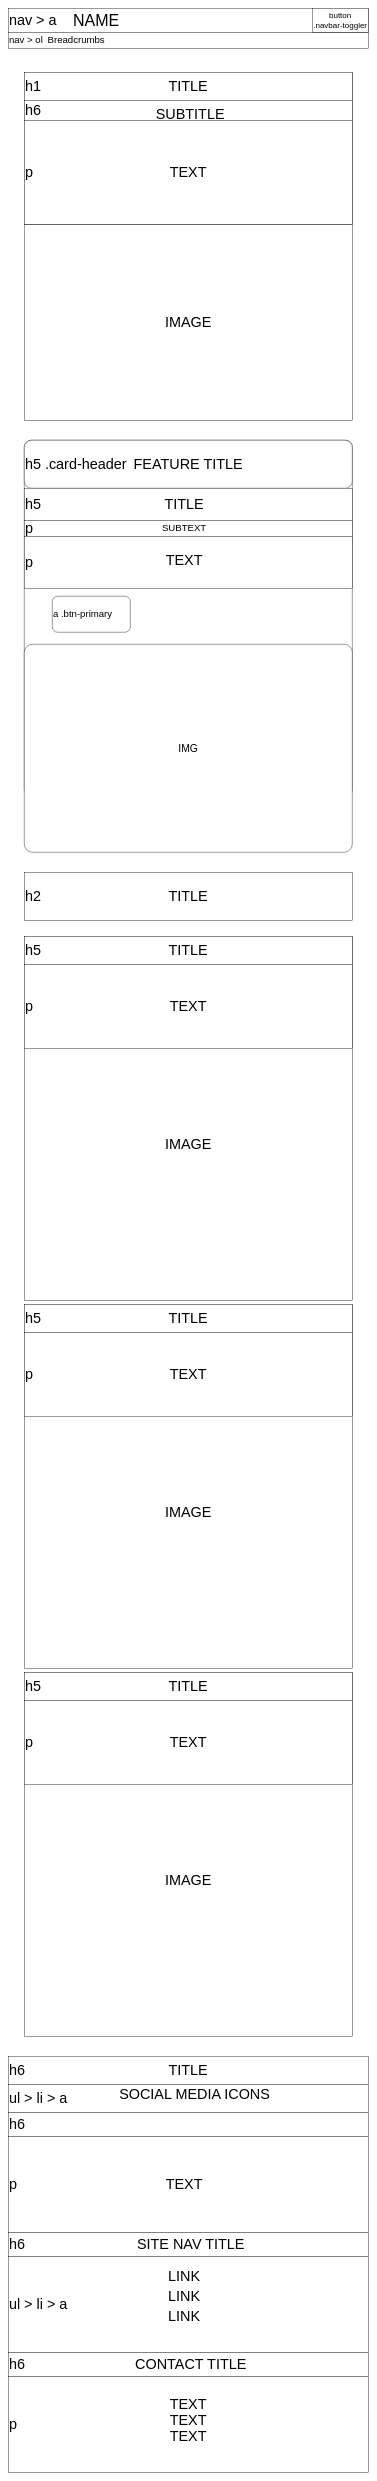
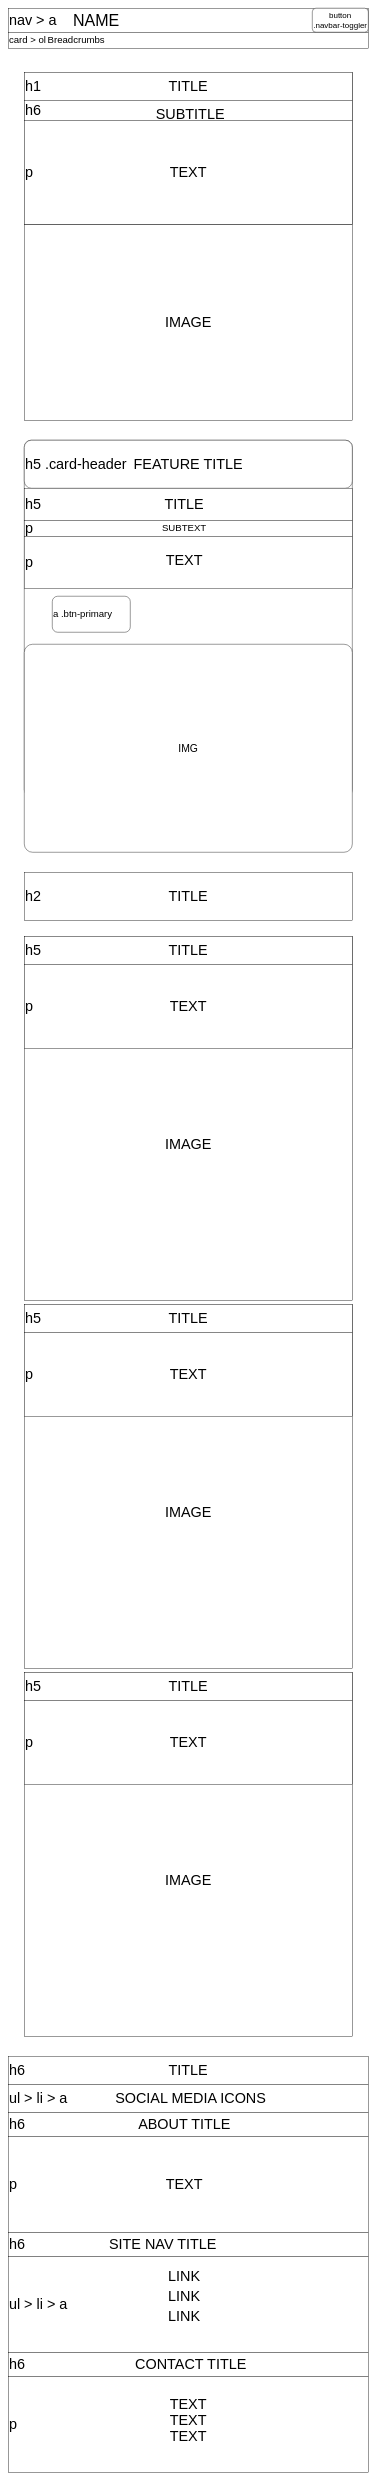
  <mxCell id="0" />
  <mxCell id="1" parent="0" />
  <mxCell id="2" value="" parent="1" style="rounded=0;whiteSpace=wrap;html=1;" vertex="1"><mxGeometry as="geometry" width="820" height="910" x="60" y="2340" /></mxCell>
  <mxCell id="3" value="&lt;div align=&quot;left&quot;&gt;&lt;font style=&quot;font-size: 36px&quot;&gt;nav &amp;gt; a&lt;/font&gt;&lt;/div&gt;" parent="1" style="rounded=0;whiteSpace=wrap;html=1;align=left;" vertex="1"><mxGeometry as="geometry" width="900" height="60" x="20" y="20" /></mxCell>
- <mxCell id="4" value="&lt;div align=&quot;left&quot;&gt;&lt;font style=&quot;font-size: 24px&quot;&gt;nav &amp;gt; ol&lt;/font&gt;&lt;/div&gt;" parent="1" style="rounded=0;whiteSpace=wrap;html=1;align=left;" vertex="1"><mxGeometry as="geometry" width="900" height="40" y="80" x="20" /></mxCell>
+ <mxCell id="4" value="&lt;div align=&quot;left&quot;&gt;&lt;font style=&quot;font-size: 24px&quot;&gt;card &amp;gt; ol&lt;/font&gt;&lt;/div&gt;" parent="1" style="rounded=0;whiteSpace=wrap;html=1;align=left;" vertex="1"><mxGeometry as="geometry" width="900" height="40" y="80" x="20" /></mxCell>
  <mxCell id="5" value="" parent="1" style="rounded=0;whiteSpace=wrap;html=1;" vertex="1"><mxGeometry as="geometry" width="820" height="380" x="60" y="180" /></mxCell>
- <mxCell id="6" value="&lt;font style=&quot;font-size: 20px&quot;&gt;button&lt;br&gt;.navbar-toggler&lt;/font&gt;" parent="1" style="rounded=0;whiteSpace=wrap;html=1;" vertex="1"><mxGeometry as="geometry" width="140" height="60" x="780" y="20" /></mxCell>
+ <mxCell id="6" value="&lt;font style=&quot;font-size: 20px&quot;&gt;button&lt;br&gt;.navbar-toggler&lt;/font&gt;" parent="1" style="whiteSpace=wrap;html=1;rounded=1;" vertex="1"><mxGeometry as="geometry" width="140" height="60" x="780" y="20" /></mxCell>
  <mxCell id="7" value="&lt;font style=&quot;font-size: 36px&quot;&gt;IMAGE&lt;/font&gt;" parent="1" style="rounded=0;whiteSpace=wrap;html=1;" vertex="1"><mxGeometry as="geometry" width="820" height="490" x="60" y="560" /></mxCell>
  <mxCell id="8" value="" parent="1" style="rounded=1;whiteSpace=wrap;html=1;arcSize=2;" vertex="1"><mxGeometry as="geometry" width="820" height="890" x="60" y="1100" /></mxCell>
  <mxCell id="9" value="&lt;div align=&quot;left&quot;&gt;&lt;font style=&quot;font-size: 36px&quot;&gt;h5 .card-header&lt;/font&gt;&lt;/div&gt;" parent="1" style="rounded=1;whiteSpace=wrap;html=1;align=left;" vertex="1"><mxGeometry as="geometry" width="820" height="120" x="60" y="1100" /></mxCell>
  <mxCell id="10" value="&lt;font style=&quot;font-size: 26px&quot;&gt;IMG&lt;/font&gt;" parent="1" style="rounded=1;whiteSpace=wrap;html=1;arcSize=4;" vertex="1"><mxGeometry as="geometry" width="820" height="520" x="60" y="1610" /></mxCell>
  <mxCell id="11" value="&lt;div align=&quot;left&quot;&gt;&lt;font style=&quot;font-size: 36px&quot;&gt;h5&lt;/font&gt;&lt;/div&gt;" parent="1" style="rounded=0;whiteSpace=wrap;html=1;align=left;" vertex="1"><mxGeometry as="geometry" width="820" height="80" x="60" y="1220" /></mxCell>
  <mxCell id="12" value="&lt;div align=&quot;left&quot;&gt;&lt;font style=&quot;font-size: 36px&quot;&gt;p&lt;/font&gt;&lt;/div&gt;" parent="1" style="rounded=0;whiteSpace=wrap;html=1;align=left;" vertex="1"><mxGeometry as="geometry" width="820" height="40" x="60" y="1300" /></mxCell>
  <mxCell id="13" value="&lt;div align=&quot;left&quot;&gt;&lt;font style=&quot;font-size: 36px&quot;&gt;p&lt;/font&gt;&lt;/div&gt;" parent="1" style="rounded=0;whiteSpace=wrap;html=1;align=left;" vertex="1"><mxGeometry as="geometry" width="820" height="130" x="60" y="1340" /></mxCell>
  <mxCell id="14" value="&lt;div align=&quot;left&quot;&gt;&lt;font style=&quot;font-size: 24px&quot;&gt;a .btn-primary&lt;/font&gt;&lt;/div&gt;" parent="1" style="rounded=1;whiteSpace=wrap;html=1;align=left;" vertex="1"><mxGeometry x="130" y="1490" as="geometry" width="195" height="90" /></mxCell>
  <mxCell id="15" value="&lt;div align=&quot;left&quot;&gt;&lt;font style=&quot;font-size: 36px&quot;&gt;h2&lt;/font&gt;&lt;br&gt;&lt;/div&gt;" parent="1" style="rounded=0;whiteSpace=wrap;html=1;align=left;" vertex="1"><mxGeometry as="geometry" width="820" height="120" x="60" y="2180" /></mxCell>
  <mxCell id="16" value="&lt;div align=&quot;left&quot; style=&quot;font-size: 36px&quot;&gt;h5&lt;font style=&quot;line-height: 100% ; font-size: 36px&quot;&gt; &amp;nbsp; &amp;nbsp; &amp;nbsp; &amp;nbsp; &amp;nbsp; &amp;nbsp; &amp;nbsp; &amp;nbsp; &amp;nbsp; &amp;nbsp; &amp;nbsp; &amp;nbsp; &amp;nbsp; &amp;nbsp; &amp;nbsp; &amp;nbsp; &amp;nbsp; &amp;nbsp; &amp;nbsp; &amp;nbsp; &amp;nbsp; &amp;nbsp; &amp;nbsp; &amp;nbsp; &amp;nbsp; &amp;nbsp; &amp;nbsp; &amp;nbsp; &amp;nbsp; &amp;nbsp; &amp;nbsp; &amp;nbsp; &amp;nbsp; &amp;nbsp; &amp;nbsp; &amp;nbsp; &amp;nbsp; &amp;nbsp;&lt;/font&gt;&lt;/div&gt;" parent="1" style="rounded=0;whiteSpace=wrap;html=1;align=left;" vertex="1"><mxGeometry as="geometry" width="820" height="70" x="60" y="2340" /></mxCell>
  <mxCell id="17" value="&lt;div align=&quot;left&quot;&gt;&lt;font style=&quot;font-size: 36px&quot;&gt;p&lt;/font&gt;&lt;/div&gt;" parent="1" style="rounded=0;whiteSpace=wrap;html=1;align=left;" vertex="1"><mxGeometry as="geometry" width="820" height="210" x="60" y="2410" /></mxCell>
  <mxCell id="18" value="&lt;font style=&quot;font-size: 36px&quot;&gt;TITLE&lt;/font&gt;" parent="1" style="text;html=1;strokeColor=none;fillColor=none;align=center;verticalAlign=middle;whiteSpace=wrap;rounded=0;" vertex="1"><mxGeometry as="geometry" width="110" height="20" x="415" y="2365" /></mxCell>
  <mxCell id="19" value="&lt;font style=&quot;font-size: 36px&quot;&gt;TEXT&lt;/font&gt;" parent="1" style="text;html=1;strokeColor=none;fillColor=none;align=center;verticalAlign=middle;whiteSpace=wrap;rounded=0;" vertex="1"><mxGeometry as="geometry" width="110" height="20" x="415" y="2505" /></mxCell>
  <mxCell id="20" value="&lt;font style=&quot;font-size: 36px&quot;&gt;IMAGE&lt;/font&gt;" parent="1" style="text;html=1;strokeColor=none;fillColor=none;align=center;verticalAlign=middle;whiteSpace=wrap;rounded=0;" vertex="1"><mxGeometry as="geometry" width="110" height="20" x="415" y="2850" /></mxCell>
  <mxCell id="21" value="&lt;font style=&quot;font-size: 36px&quot;&gt;TITLE&lt;/font&gt;" parent="1" style="text;html=1;strokeColor=none;fillColor=none;align=center;verticalAlign=middle;whiteSpace=wrap;rounded=0;" vertex="1"><mxGeometry as="geometry" width="110" height="20" x="415" y="2230" /></mxCell>
  <mxCell id="22" value="" parent="1" style="rounded=0;whiteSpace=wrap;html=1;" vertex="1"><mxGeometry as="geometry" width="820" height="910" x="60" y="3260" /></mxCell>
  <mxCell id="23" value="&lt;div align=&quot;left&quot; style=&quot;font-size: 36px&quot;&gt;h5&lt;font style=&quot;line-height: 100% ; font-size: 36px&quot;&gt; &amp;nbsp; &amp;nbsp; &amp;nbsp; &amp;nbsp; &amp;nbsp; &amp;nbsp; &amp;nbsp; &amp;nbsp; &amp;nbsp; &amp;nbsp; &amp;nbsp; &amp;nbsp; &amp;nbsp; &amp;nbsp; &amp;nbsp; &amp;nbsp; &amp;nbsp; &amp;nbsp; &amp;nbsp; &amp;nbsp; &amp;nbsp; &amp;nbsp; &amp;nbsp; &amp;nbsp; &amp;nbsp; &amp;nbsp; &amp;nbsp; &amp;nbsp; &amp;nbsp; &amp;nbsp; &amp;nbsp; &amp;nbsp; &amp;nbsp; &amp;nbsp; &amp;nbsp; &amp;nbsp; &amp;nbsp; &amp;nbsp;&lt;/font&gt;&lt;/div&gt;" parent="1" style="rounded=0;whiteSpace=wrap;html=1;align=left;" vertex="1"><mxGeometry as="geometry" width="820" height="70" x="60" y="3260" /></mxCell>
  <mxCell id="24" value="&lt;div align=&quot;left&quot;&gt;&lt;font style=&quot;font-size: 36px&quot;&gt;p&lt;/font&gt;&lt;/div&gt;" parent="1" style="rounded=0;whiteSpace=wrap;html=1;align=left;" vertex="1"><mxGeometry as="geometry" width="820" height="210" x="60" y="3330" /></mxCell>
  <mxCell id="25" value="&lt;font style=&quot;font-size: 36px&quot;&gt;TITLE&lt;/font&gt;" parent="1" style="text;html=1;strokeColor=none;fillColor=none;align=center;verticalAlign=middle;whiteSpace=wrap;rounded=0;" vertex="1"><mxGeometry as="geometry" width="110" height="20" x="415" y="3285" /></mxCell>
  <mxCell id="26" value="&lt;font style=&quot;font-size: 36px&quot;&gt;TEXT&lt;/font&gt;" parent="1" style="text;html=1;strokeColor=none;fillColor=none;align=center;verticalAlign=middle;whiteSpace=wrap;rounded=0;" vertex="1"><mxGeometry as="geometry" width="110" height="20" x="415" y="3425" /></mxCell>
  <mxCell id="27" value="&lt;font style=&quot;font-size: 36px&quot;&gt;IMAGE&lt;/font&gt;" parent="1" style="text;html=1;strokeColor=none;fillColor=none;align=center;verticalAlign=middle;whiteSpace=wrap;rounded=0;" vertex="1"><mxGeometry as="geometry" width="110" height="20" x="415" y="3770" /></mxCell>
  <mxCell id="28" value="" parent="1" style="rounded=0;whiteSpace=wrap;html=1;" vertex="1"><mxGeometry as="geometry" width="820" height="910" x="60" y="4180" /></mxCell>
  <mxCell id="29" value="&lt;div align=&quot;left&quot; style=&quot;font-size: 36px&quot;&gt;h5&lt;font style=&quot;line-height: 100% ; font-size: 36px&quot;&gt; &amp;nbsp; &amp;nbsp; &amp;nbsp; &amp;nbsp; &amp;nbsp; &amp;nbsp; &amp;nbsp; &amp;nbsp; &amp;nbsp; &amp;nbsp; &amp;nbsp; &amp;nbsp; &amp;nbsp; &amp;nbsp; &amp;nbsp; &amp;nbsp; &amp;nbsp; &amp;nbsp; &amp;nbsp; &amp;nbsp; &amp;nbsp; &amp;nbsp; &amp;nbsp; &amp;nbsp; &amp;nbsp; &amp;nbsp; &amp;nbsp; &amp;nbsp; &amp;nbsp; &amp;nbsp; &amp;nbsp; &amp;nbsp; &amp;nbsp; &amp;nbsp; &amp;nbsp; &amp;nbsp; &amp;nbsp; &amp;nbsp;&lt;/font&gt;&lt;/div&gt;" parent="1" style="rounded=0;whiteSpace=wrap;html=1;align=left;" vertex="1"><mxGeometry as="geometry" width="820" height="70" x="60" y="4180" /></mxCell>
  <mxCell id="30" value="&lt;div align=&quot;left&quot;&gt;&lt;font style=&quot;font-size: 36px&quot;&gt;p&lt;/font&gt;&lt;/div&gt;" parent="1" style="rounded=0;whiteSpace=wrap;html=1;align=left;" vertex="1"><mxGeometry as="geometry" width="820" height="210" x="60" y="4250" /></mxCell>
  <mxCell id="31" value="&lt;font style=&quot;font-size: 36px&quot;&gt;TITLE&lt;/font&gt;" parent="1" style="text;html=1;strokeColor=none;fillColor=none;align=center;verticalAlign=middle;whiteSpace=wrap;rounded=0;" vertex="1"><mxGeometry as="geometry" width="110" height="20" x="415" y="4205" /></mxCell>
  <mxCell id="32" value="&lt;font style=&quot;font-size: 36px&quot;&gt;TEXT&lt;/font&gt;" parent="1" style="text;html=1;strokeColor=none;fillColor=none;align=center;verticalAlign=middle;whiteSpace=wrap;rounded=0;" vertex="1"><mxGeometry as="geometry" width="110" height="20" x="415" y="4345" /></mxCell>
  <mxCell id="33" value="&lt;font style=&quot;font-size: 36px&quot;&gt;IMAGE&lt;/font&gt;" parent="1" style="text;html=1;strokeColor=none;fillColor=none;align=center;verticalAlign=middle;whiteSpace=wrap;rounded=0;" vertex="1"><mxGeometry as="geometry" width="110" height="20" x="415" y="4690" /></mxCell>
  <mxCell id="34" value="&lt;div align=&quot;left&quot; style=&quot;font-size: 36px&quot;&gt;h6&lt;/div&gt;" parent="1" style="rounded=0;whiteSpace=wrap;html=1;align=left;" vertex="1"><mxGeometry as="geometry" width="900" height="70" y="5140" x="20" /></mxCell>
  <mxCell id="35" value="&lt;div align=&quot;left&quot; style=&quot;font-size: 36px&quot;&gt;&lt;font style=&quot;font-size: 36px&quot;&gt;ul &amp;gt; li &amp;gt; a&lt;/font&gt;&lt;br&gt;&lt;/div&gt;" parent="1" style="rounded=0;whiteSpace=wrap;html=1;align=left;" vertex="1"><mxGeometry as="geometry" width="900" height="70" y="5210" x="20" /></mxCell>
  <mxCell id="36" value="&lt;font style=&quot;font-size: 36px&quot;&gt;TITLE&lt;/font&gt;" parent="1" style="text;html=1;strokeColor=none;fillColor=none;align=center;verticalAlign=middle;whiteSpace=wrap;rounded=0;" vertex="1"><mxGeometry as="geometry" width="130" height="20" x="405" y="5165" /></mxCell>
- <mxCell id="37" value="&lt;font style=&quot;font-size: 36px&quot;&gt;SOCIAL MEDIA ICONS&lt;/font&gt;" parent="1" style="text;html=1;strokeColor=none;fillColor=none;align=center;verticalAlign=middle;whiteSpace=wrap;rounded=0;" vertex="1"><mxGeometry x="292" y="5225" as="geometry" width="388" height="20" /></mxCell>
+ <mxCell id="37" value="&lt;font style=&quot;font-size: 36px&quot;&gt;SOCIAL MEDIA ICONS&lt;/font&gt;" parent="1" style="text;html=1;strokeColor=none;fillColor=none;align=center;verticalAlign=middle;whiteSpace=wrap;rounded=0;" vertex="1"><mxGeometry as="geometry" width="388" height="20" x="282" y="5235" /></mxCell>
  <mxCell id="38" value="&lt;font style=&quot;font-size: 40px&quot;&gt;NAME&lt;/font&gt;" parent="1" style="text;html=1;strokeColor=none;fillColor=none;align=center;verticalAlign=middle;whiteSpace=wrap;rounded=0;" vertex="1"><mxGeometry as="geometry" width="160" height="20" x="160" y="40" /></mxCell>
  <mxCell id="39" value="&lt;font style=&quot;font-size: 24px&quot;&gt;Breadcrumbs&lt;/font&gt;" parent="1" style="text;html=1;strokeColor=none;fillColor=none;align=center;verticalAlign=middle;whiteSpace=wrap;rounded=0;" vertex="1"><mxGeometry as="geometry" width="100" height="20" x="140" y="90" /></mxCell>
  <mxCell id="40" value="&lt;div align=&quot;left&quot; style=&quot;font-size: 36px&quot;&gt;h1&lt;/div&gt;" parent="1" style="rounded=0;whiteSpace=wrap;html=1;align=left;" vertex="1"><mxGeometry as="geometry" width="820" height="70" x="60" y="180" /></mxCell>
  <mxCell id="41" value="&lt;div align=&quot;left&quot;&gt;&lt;font style=&quot;font-size: 36px&quot;&gt;h6&lt;/font&gt;&lt;/div&gt;" parent="1" style="rounded=0;whiteSpace=wrap;html=1;align=left;" vertex="1"><mxGeometry as="geometry" width="820" height="50" x="60" y="250" /></mxCell>
  <mxCell id="42" value="&lt;div align=&quot;left&quot;&gt;&lt;font style=&quot;font-size: 36px&quot;&gt;p&lt;/font&gt;&lt;/div&gt;" parent="1" style="rounded=0;whiteSpace=wrap;html=1;align=left;" vertex="1"><mxGeometry as="geometry" width="820" height="260" x="60" y="300" /></mxCell>
  <mxCell id="43" value="&lt;font style=&quot;color: rgb(0 , 0 , 0) ; font-family: &amp;#34;helvetica&amp;#34; ; font-size: 36px ; font-style: normal ; font-variant: normal ; font-weight: 400 ; letter-spacing: normal ; text-align: center ; text-decoration: none ; text-indent: 0px ; text-transform: none ; white-space: normal ; word-spacing: 0px&quot;&gt;TEXT&lt;/font&gt;" parent="1" style="text;html=1;strokeColor=none;fillColor=none;align=center;verticalAlign=middle;whiteSpace=wrap;rounded=0;" vertex="1"><mxGeometry as="geometry" width="100" height="20" x="420" y="420" /></mxCell>
  <mxCell id="44" value="&lt;font style=&quot;font-size: 36px&quot;&gt;TITLE&lt;/font&gt;" parent="1" style="text;html=1;strokeColor=none;fillColor=none;align=center;verticalAlign=middle;whiteSpace=wrap;rounded=0;" vertex="1"><mxGeometry as="geometry" width="100" height="20" x="420" y="205" /></mxCell>
  <mxCell id="45" value="&lt;font style=&quot;font-size: 36px&quot;&gt;SUBTITLE&lt;/font&gt;" parent="1" style="text;html=1;strokeColor=none;fillColor=none;align=center;verticalAlign=middle;whiteSpace=wrap;rounded=0;" vertex="1"><mxGeometry as="geometry" width="100" height="20" x="425" y="275" /></mxCell>
  <mxCell id="46" value="&lt;div align=&quot;left&quot;&gt;&lt;font style=&quot;font-size: 36px&quot;&gt;h6&lt;/font&gt;&lt;/div&gt;" parent="1" style="rounded=0;whiteSpace=wrap;html=1;align=left;" vertex="1"><mxGeometry as="geometry" width="900" height="60" y="5280" x="20" /></mxCell>
+ <mxCell id="47" value="&lt;font style=&quot;font-size: 36px&quot;&gt;ABOUT TITLE&lt;/font&gt;" parent="1" style="text;html=1;strokeColor=none;fillColor=none;align=center;verticalAlign=middle;whiteSpace=wrap;rounded=0;" vertex="1"><mxGeometry as="geometry" width="245" height="20" x="337.5" y="5300" /></mxCell>
  <mxCell id="48" value="&lt;div align=&quot;left&quot;&gt;&lt;font style=&quot;font-size: 36px&quot;&gt;p&lt;/font&gt;&lt;/div&gt;" parent="1" style="rounded=0;whiteSpace=wrap;html=1;align=left;" vertex="1"><mxGeometry as="geometry" width="900" height="240" y="5340" x="20" /></mxCell>
  <mxCell id="49" value="&lt;font style=&quot;font-size: 36px&quot;&gt;TEXT&lt;/font&gt;" parent="1" style="text;html=1;strokeColor=none;fillColor=none;align=center;verticalAlign=middle;whiteSpace=wrap;rounded=0;" vertex="1"><mxGeometry as="geometry" width="130" height="20" x="395" y="5450" /></mxCell>
  <mxCell id="50" value="&lt;div align=&quot;left&quot;&gt;&lt;font style=&quot;font-size: 36px&quot;&gt;h6&lt;/font&gt;&lt;/div&gt;" parent="1" style="rounded=0;whiteSpace=wrap;html=1;align=left;" vertex="1"><mxGeometry as="geometry" width="900" height="60" y="5580" x="20" /></mxCell>
- <mxCell id="51" value="&lt;font style=&quot;font-size: 36px&quot;&gt;SITE NAV TITLE&lt;/font&gt;" parent="1" style="text;html=1;strokeColor=none;fillColor=none;align=center;verticalAlign=middle;whiteSpace=wrap;rounded=0;" vertex="1"><mxGeometry as="geometry" width="305" height="20" x="323.5" y="5600" /></mxCell>
+ <mxCell id="51" value="&lt;font style=&quot;font-size: 36px&quot;&gt;SITE NAV TITLE&lt;/font&gt;" parent="1" style="text;html=1;strokeColor=none;fillColor=none;align=center;verticalAlign=middle;whiteSpace=wrap;rounded=0;" vertex="1"><mxGeometry x="253.5" y="5600" as="geometry" width="305" height="20" /></mxCell>
  <mxCell id="52" value="&lt;div align=&quot;left&quot;&gt;&lt;font style=&quot;font-size: 36px&quot;&gt;ul &amp;gt; li &amp;gt; a&lt;/font&gt;&lt;/div&gt;" parent="1" style="rounded=0;whiteSpace=wrap;html=1;align=left;" vertex="1"><mxGeometry as="geometry" width="900" height="240" y="5640" x="20" /></mxCell>
  <mxCell id="53" value="&lt;font style=&quot;font-size: 36px&quot;&gt;LINK&lt;/font&gt;" parent="1" style="text;html=1;strokeColor=none;fillColor=none;align=center;verticalAlign=middle;whiteSpace=wrap;rounded=0;" vertex="1"><mxGeometry as="geometry" width="130" height="20" x="395" y="5680" /></mxCell>
  <mxCell id="54" value="&lt;font style=&quot;font-size: 36px&quot;&gt;LINK&lt;/font&gt;" parent="1" style="text;html=1;strokeColor=none;fillColor=none;align=center;verticalAlign=middle;whiteSpace=wrap;rounded=0;" vertex="1"><mxGeometry as="geometry" width="130" height="20" x="395" y="5730" /></mxCell>
  <mxCell id="55" value="&lt;font style=&quot;font-size: 36px&quot;&gt;LINK&lt;/font&gt;" parent="1" style="text;html=1;strokeColor=none;fillColor=none;align=center;verticalAlign=middle;whiteSpace=wrap;rounded=0;" vertex="1"><mxGeometry as="geometry" width="130" height="20" x="395" y="5780" /></mxCell>
  <mxCell id="56" value="&lt;div align=&quot;left&quot;&gt;&lt;font style=&quot;font-size: 36px&quot;&gt;h6&lt;/font&gt;&lt;/div&gt;" parent="1" style="rounded=0;whiteSpace=wrap;html=1;align=left;" vertex="1"><mxGeometry as="geometry" width="900" height="60" y="5880" x="20" /></mxCell>
  <mxCell id="57" value="&lt;font style=&quot;font-size: 36px&quot;&gt;CONTACT TITLE&lt;/font&gt;" parent="1" style="text;html=1;strokeColor=none;fillColor=none;align=center;verticalAlign=middle;whiteSpace=wrap;rounded=0;" vertex="1"><mxGeometry as="geometry" width="305" height="20" x="323.5" y="5900" /></mxCell>
  <mxCell id="58" value="&lt;div align=&quot;left&quot;&gt;&lt;font style=&quot;font-size: 36px&quot;&gt;p&lt;/font&gt;&lt;/div&gt;" parent="1" style="rounded=0;whiteSpace=wrap;html=1;align=left;" vertex="1"><mxGeometry as="geometry" width="900" height="240" y="5940" x="20" /></mxCell>
  <mxCell id="59" value="&lt;font style=&quot;font-size: 36px&quot;&gt;TEXT&lt;/font&gt;" parent="1" style="text;html=1;strokeColor=none;fillColor=none;align=center;verticalAlign=middle;whiteSpace=wrap;rounded=0;" vertex="1"><mxGeometry as="geometry" width="130" height="20" x="405" y="6040" /></mxCell>
  <mxCell id="60" value="&lt;font style=&quot;font-size: 36px&quot;&gt;TEXT&lt;/font&gt;" parent="1" style="text;html=1;strokeColor=none;fillColor=none;align=center;verticalAlign=middle;whiteSpace=wrap;rounded=0;" vertex="1"><mxGeometry as="geometry" width="130" height="20" x="405" y="6080" /></mxCell>
  <mxCell id="61" value="&lt;font style=&quot;font-size: 36px&quot;&gt;TEXT&lt;/font&gt;" parent="1" style="text;html=1;strokeColor=none;fillColor=none;align=center;verticalAlign=middle;whiteSpace=wrap;rounded=0;" vertex="1"><mxGeometry as="geometry" width="130" height="20" x="405" y="6000" /></mxCell>
  <mxCell id="62" value="&lt;font style=&quot;font-size: 36px&quot;&gt;FEATURE TITLE&lt;/font&gt;" parent="1" style="text;html=1;strokeColor=none;fillColor=none;align=center;verticalAlign=middle;whiteSpace=wrap;rounded=0;" vertex="1"><mxGeometry as="geometry" width="280" height="20" x="330" y="1150" /></mxCell>
  <mxCell id="63" value="&lt;font style=&quot;font-size: 36px&quot;&gt;TITLE&lt;/font&gt;" parent="1" style="text;html=1;strokeColor=none;fillColor=none;align=center;verticalAlign=middle;whiteSpace=wrap;rounded=0;" vertex="1"><mxGeometry as="geometry" width="280" height="20" x="320" y="1250" /></mxCell>
  <mxCell id="64" value="&lt;font style=&quot;font-size: 24px&quot;&gt;SUBTEXT&lt;/font&gt;" parent="1" style="text;html=1;strokeColor=none;fillColor=none;align=center;verticalAlign=middle;whiteSpace=wrap;rounded=0;" vertex="1"><mxGeometry as="geometry" width="100" height="20" x="410" y="1310" /></mxCell>
  <mxCell id="65" value="&lt;font style=&quot;font-size: 36px&quot;&gt;TEXT&lt;/font&gt;" parent="1" style="text;html=1;strokeColor=none;fillColor=none;align=center;verticalAlign=middle;whiteSpace=wrap;rounded=0;" vertex="1"><mxGeometry as="geometry" width="100" height="20" x="410" y="1390" /></mxCell>
